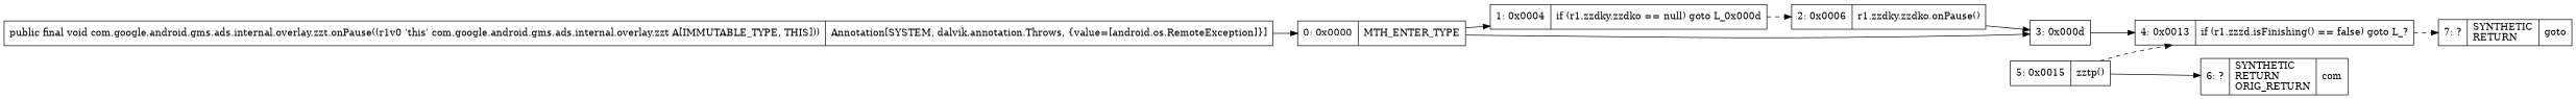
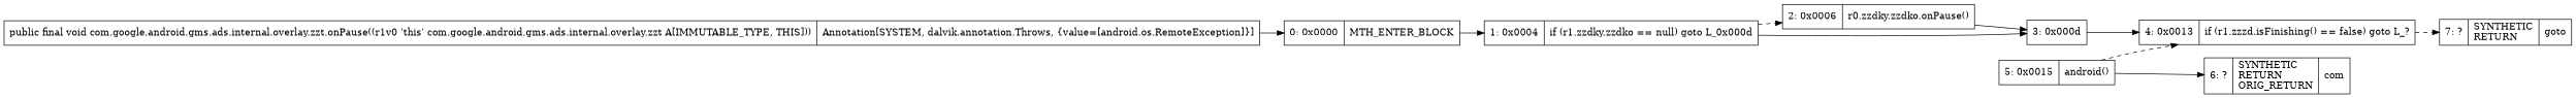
  digraph {
    rankdir=LR
    node [shape=record]
-   n1 [label="{0\:\ 0x0000|MTH_ENTER_TYPE\l}"]
+   n1 [label="{0\:\ 0x0000|MTH_ENTER_BLOCK\l}"]
    n2 [label="{1\:\ 0x0004|if (r1.zzdky.zzdko == null) goto L_0x000d\l}"]
-   n3 [label="{2\:\ 0x0006|r1.zzdky.zzdko.onPause()\l}"]
+   n3 [label="{2\:\ 0x0006|r0.zzdky.zzdko.onPause()\l}"]
    n4 [label="{3\:\ 0x000d}"]
    n5 [label="{4\:\ 0x0013|if (r1.zzzd.isFinishing() == false) goto L_?\l}"]
    n6 [label="{7\:\ ?|SYNTHETIC\lRETURN\l|goto\l}"]
-   n7 [label="{5\:\ 0x0015|zztp()\l}"]
+   n7 [label="{5\:\ 0x0015|android()\l}"]
    n8 [label="{6\:\ ?|SYNTHETIC\lRETURN\lORIG_RETURN\l|com\l}"]
    n9 [label="{public final void com.google.android.gms.ads.internal.overlay.zzt.onPause((r1v0 'this' com.google.android.gms.ads.internal.overlay.zzt A[IMMUTABLE_TYPE, THIS]))  | Annotation[SYSTEM, dalvik.annotation.Throws, \{value=[android.os.RemoteException]\}]\l}"]
    n1 -> n2
    n2 -> n3 [style=dashed]
-   n1 -> n4
+   n2 -> n4
    n3 -> n4
    n4 -> n5
    n5 -> n6 [style=dashed]
    n7 -> n5 [style=dashed]
    n7 -> n8
    n9 -> n1
  }
